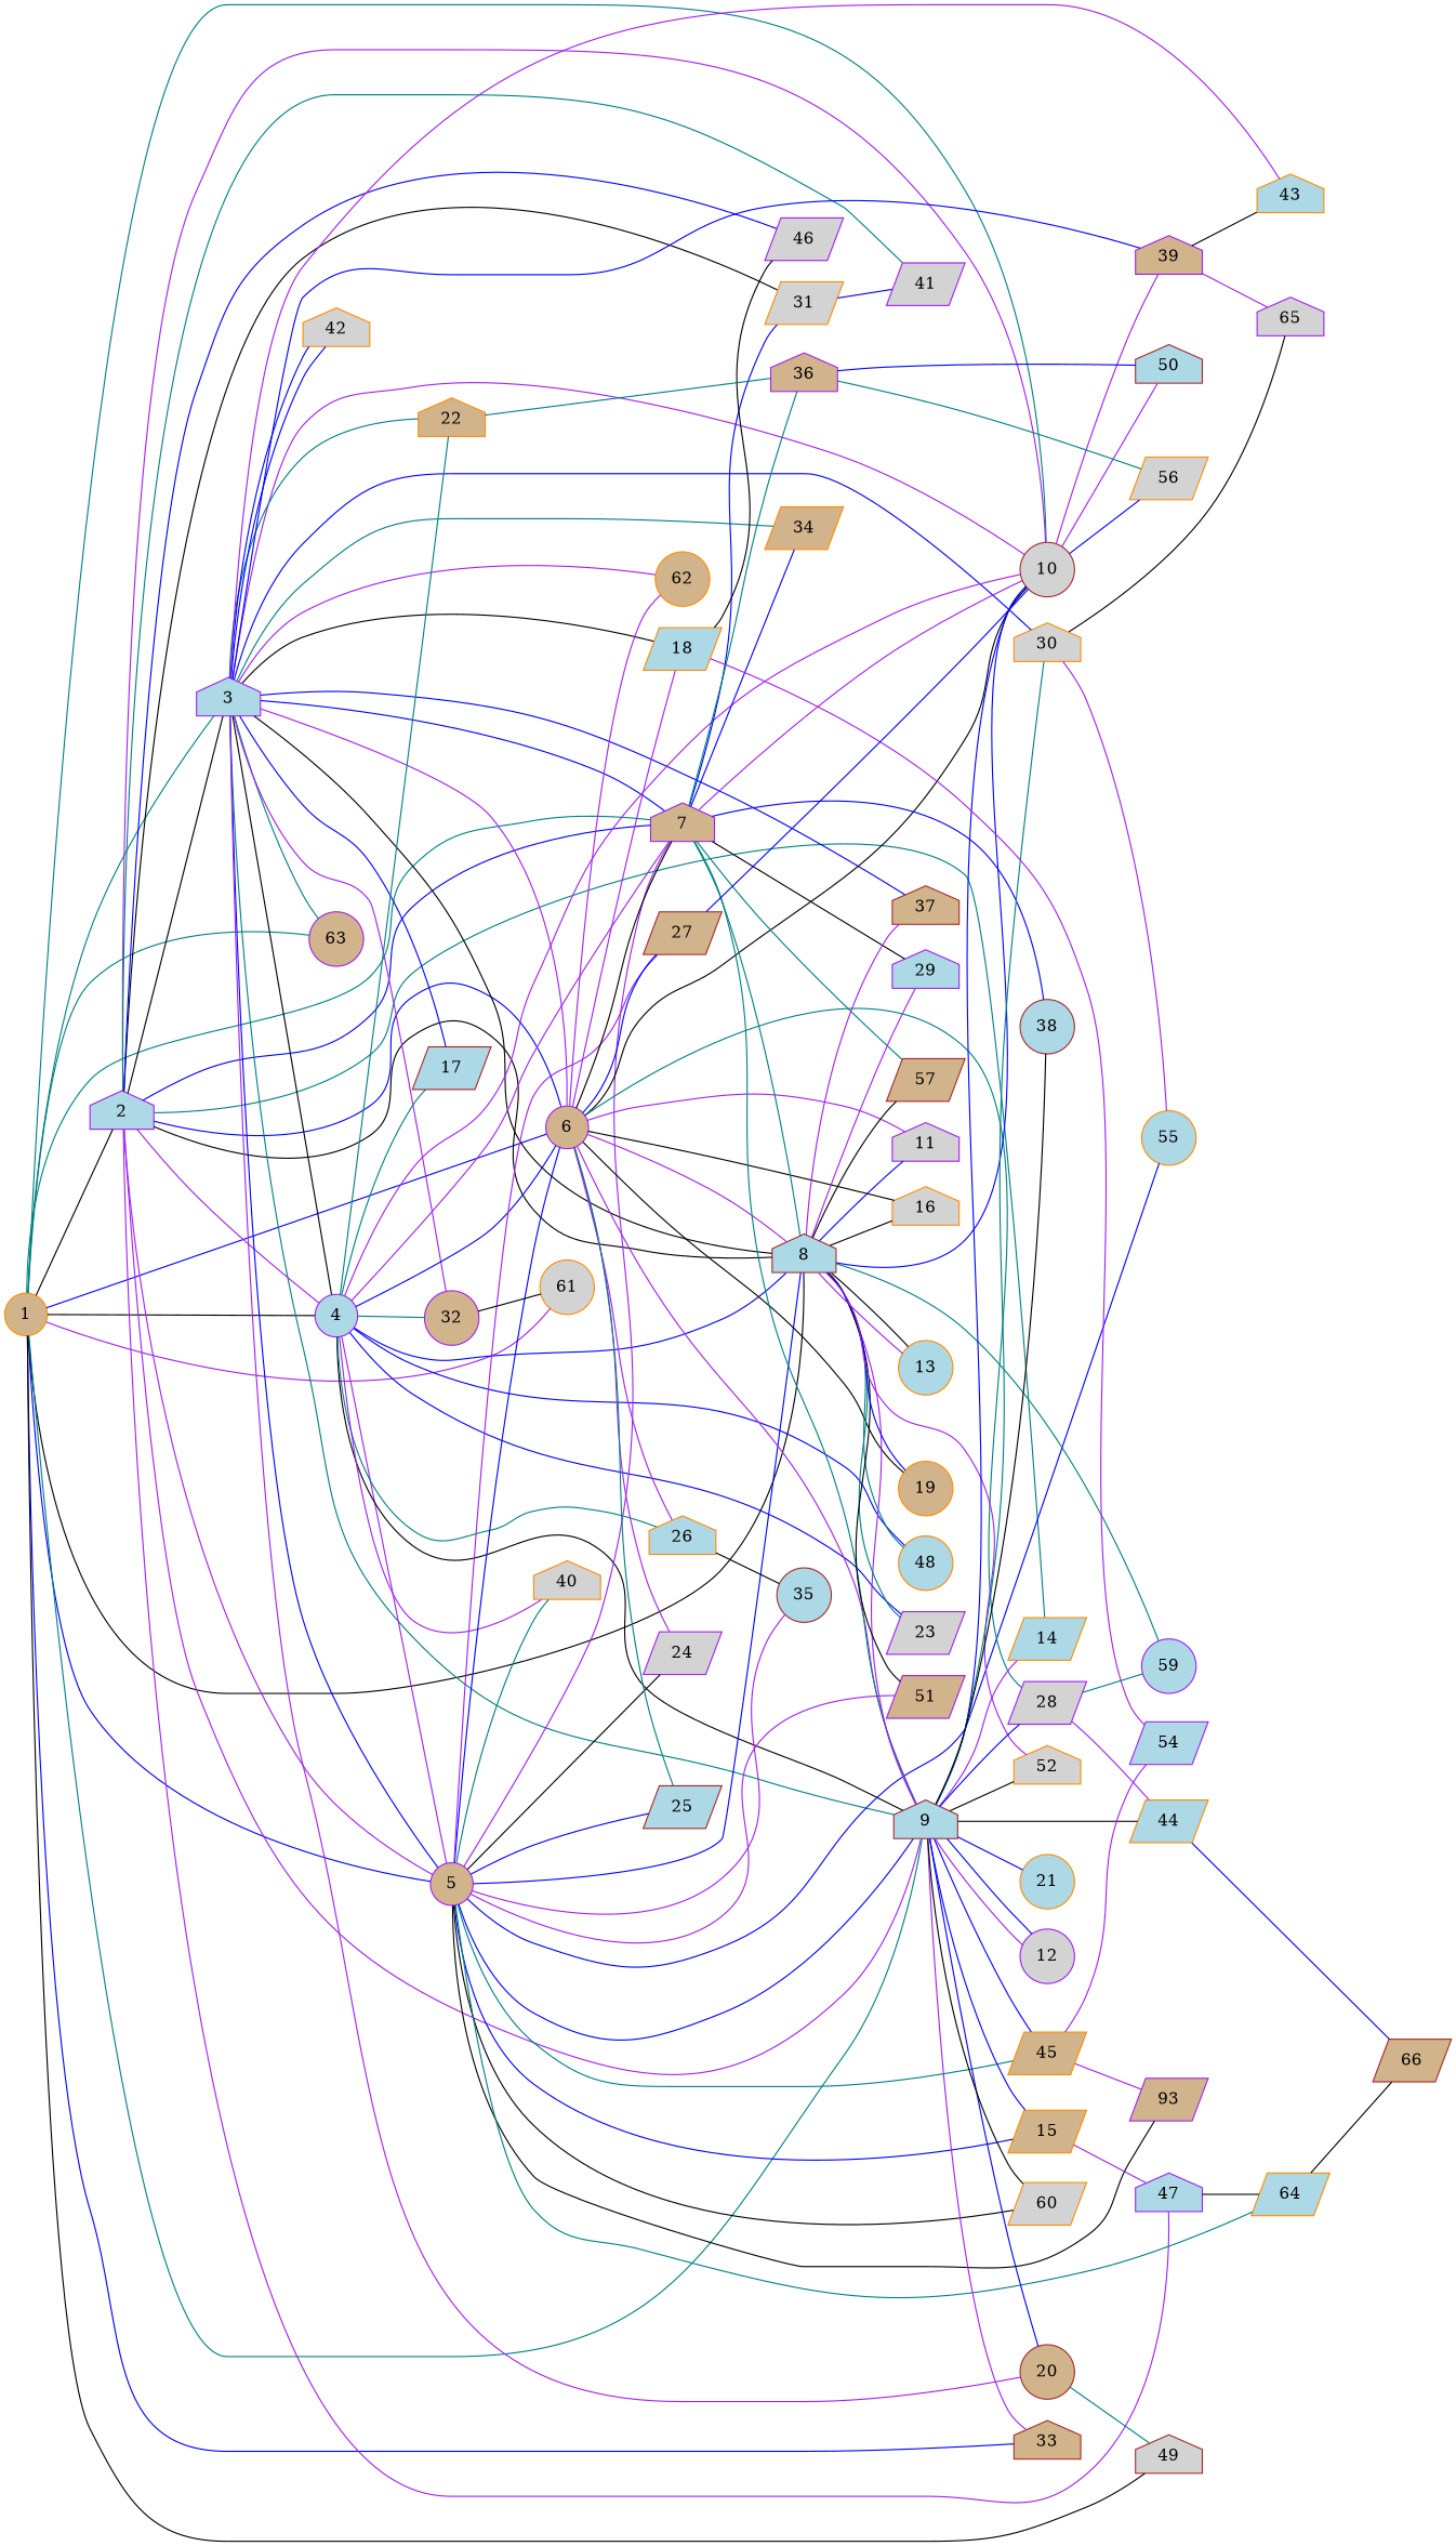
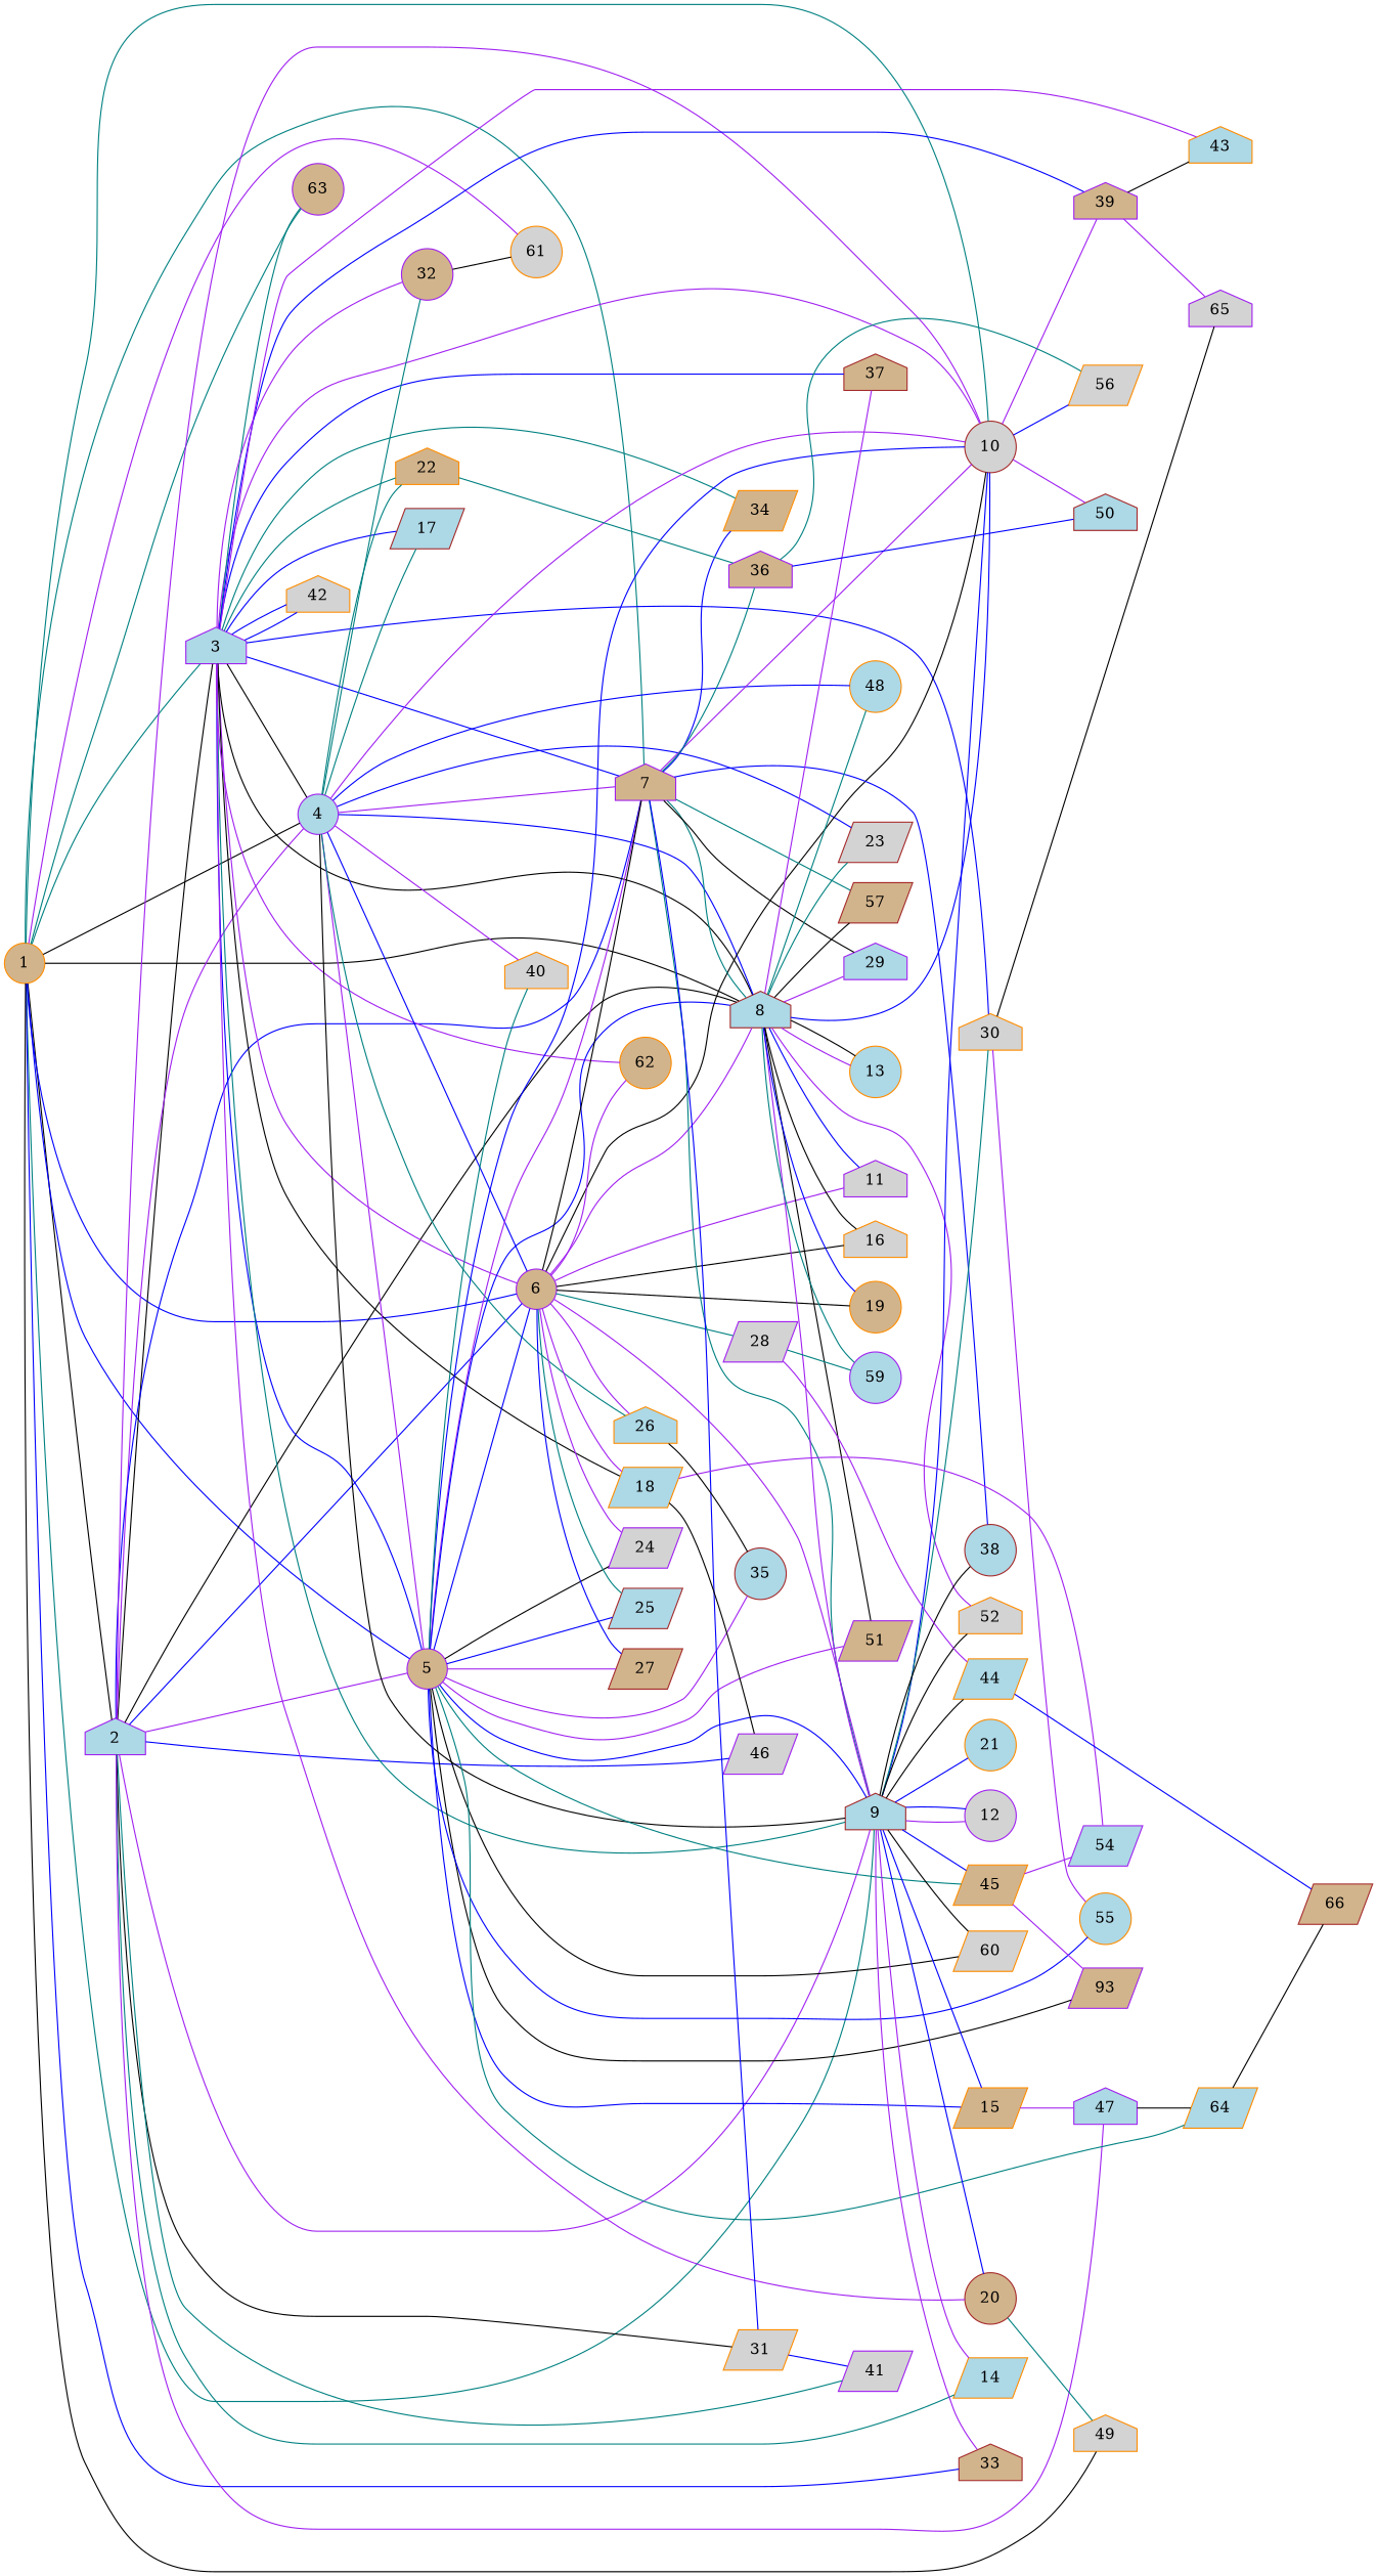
  graph {
    rankdir=LR
    node [color=darkorange fillcolor=lightblue shape=house style=filled]
    edge [color=purple]
    1 [fillcolor=tan shape=circle]
    2 [color=purple]
    3 [color=purple]
    4 [color=purple shape=circle]
    5 [color=purple fillcolor=tan shape=circle]
    6 [color=purple fillcolor=tan shape=circle]
    7 [color=purple fillcolor=tan]
    8 [color=brown]
    9 [color=brown]
    10 [color=brown fillcolor=lightgrey shape=circle]
    33 [color=brown fillcolor=tan]
-   49 [color=brown fillcolor=lightgrey]
+   49 [fillcolor=lightgrey]
    61 [fillcolor=lightgrey shape=circle]
    63 [color=purple fillcolor=tan shape=circle]
    14 [shape=parallelogram]
    31 [fillcolor=lightgrey shape=parallelogram]
    41 [color=purple fillcolor=lightgrey shape=parallelogram]
    46 [color=purple fillcolor=lightgrey shape=parallelogram]
    47 [color=purple]
    17 [color=brown shape=parallelogram]
    18 [shape=parallelogram]
    20 [color=brown fillcolor=tan shape=circle]
    22 [fillcolor=tan]
    30 [fillcolor=lightgrey]
    32 [color=purple fillcolor=tan shape=circle]
    34 [fillcolor=tan shape=parallelogram]
    37 [color=brown fillcolor=tan]
    39 [color=purple fillcolor=tan]
    42 [fillcolor=lightgrey]
    43
    62 [fillcolor=tan shape=circle]
-   23 [color=purple fillcolor=lightgrey shape=parallelogram]
+   23 [color=brown fillcolor=lightgrey shape=parallelogram]
    26
    40 [fillcolor=lightgrey]
    48 [shape=circle]
    15 [fillcolor=tan shape=parallelogram]
    24 [color=purple fillcolor=lightgrey shape=parallelogram]
    25 [color=brown shape=parallelogram]
    27 [color=brown fillcolor=tan shape=parallelogram]
    35 [color=brown shape=circle]
    45 [fillcolor=tan shape=parallelogram]
    51 [color=purple fillcolor=tan shape=parallelogram]
    n43 [color=purple fillcolor=tan label=93 shape=parallelogram]
    55 [shape=circle]
    60 [fillcolor=lightgrey shape=parallelogram]
    64 [shape=parallelogram]
    11 [color=purple fillcolor=lightgrey]
    16 [fillcolor=lightgrey]
    19 [fillcolor=tan shape=circle]
    28 [color=purple fillcolor=lightgrey shape=parallelogram]
    29 [color=purple]
    36 [color=purple fillcolor=tan]
    38 [color=brown shape=circle]
    57 [color=brown fillcolor=tan shape=parallelogram]
    13 [shape=circle]
    52 [fillcolor=lightgrey]
    59 [color=purple shape=circle]
    21 [shape=circle]
    12 [color=purple fillcolor=lightgrey shape=circle]
    44 [shape=parallelogram]
    50 [color=brown]
    56 [fillcolor=lightgrey shape=parallelogram]
    54 [color=purple shape=parallelogram]
    65 [color=purple fillcolor=lightgrey]
    66 [color=brown fillcolor=tan shape=parallelogram]
    1 -- 2 [color=black]
    1 -- 3 [color=teal]
    1 -- 4 [color=black]
    1 -- 5 [color=blue]
    1 -- 6 [color=blue]
    1 -- 7 [color=teal]
    1 -- 8 [color=black]
    1 -- 9 [color=teal]
    1 -- 10 [color=teal]
    1 -- 33 [color=blue]
    1 -- 49 [color=black]
    1 -- 61
    1 -- 63 [color=teal]
    2 -- 3 [color=black]
    2 -- 4
    2 -- 5
    2 -- 6 [color=blue]
    2 -- 7 [color=blue]
    2 -- 8 [color=black]
    2 -- 9
    2 -- 10
    2 -- 14 [color=teal]
    2 -- 31 [color=black]
    2 -- 41 [color=teal]
    2 -- 46 [color=blue]
    2 -- 47
    3 -- 4 [color=black]
    3 -- 5 [color=blue]
    3 -- 6
    3 -- 7 [color=blue]
    3 -- 8 [color=black]
    3 -- 9 [color=teal]
    3 -- 10
    3 -- 63 [color=teal]
    3 -- 17 [color=blue]
    3 -- 18 [color=black]
    3 -- 20
    3 -- 22 [color=teal]
    3 -- 30 [color=blue]
    3 -- 32
    3 -- 34 [color=teal]
    3 -- 37 [color=blue]
    3 -- 39 [color=blue]
    3 -- 42 [color=blue]
    3 -- 42 [color=blue]
    3 -- 43
    3 -- 62
    4 -- 5
    4 -- 6 [color=blue]
    4 -- 7
    4 -- 8 [color=blue]
    4 -- 9 [color=black]
    4 -- 10
    4 -- 17 [color=teal]
    4 -- 22 [color=teal]
    4 -- 32 [color=teal]
    4 -- 23 [color=blue]
    4 -- 26 [color=teal]
    4 -- 40
    4 -- 48 [color=blue]
    5 -- 6 [color=blue]
    5 -- 7
    5 -- 8 [color=blue]
    5 -- 9 [color=blue]
-   27 -- 10 [color=blue]
+   5 -- 10 [color=blue]
    5 -- 40 [color=teal]
    5 -- 15 [color=blue]
    5 -- 24 [color=black]
    5 -- 25 [color=blue]
    5 -- 27
    5 -- 35
    5 -- 45 [color=teal]
    5 -- 51
    5 -- n43 [color=black]
    5 -- 55 [color=blue]
    5 -- 60 [color=black]
    5 -- 64 [color=teal]
    6 -- 7 [color=black]
    6 -- 8
    6 -- 9
    6 -- 10 [color=black]
    6 -- 18
    6 -- 62
    6 -- 26
    6 -- 24
    6 -- 25 [color=teal]
    6 -- 27 [color=blue]
    6 -- 11
    6 -- 16 [color=black]
    6 -- 19 [color=black]
    6 -- 28 [color=teal]
    7 -- 8 [color=teal]
    7 -- 9 [color=teal]
    7 -- 10
    7 -- 31 [color=blue]
    7 -- 34 [color=blue]
    7 -- 29 [color=black]
    7 -- 36 [color=teal]
    7 -- 38 [color=blue]
    7 -- 57 [color=teal]
    8 -- 9
    8 -- 10 [color=blue]
    8 -- 37
    8 -- 23 [color=teal]
    8 -- 48 [color=teal]
    8 -- 51 [color=black]
    8 -- 11 [color=blue]
    8 -- 16 [color=black]
    8 -- 19 [color=blue]
    8 -- 29
    8 -- 57 [color=black]
    8 -- 13
    8 -- 13 [color=black]
    8 -- 52
    8 -- 59 [color=teal]
    9 -- 10 [color=blue]
    9 -- 33
    9 -- 14
    9 -- 20 [color=blue]
    9 -- 30 [color=teal]
    9 -- 15 [color=blue]
    9 -- 45 [color=blue]
    9 -- 60 [color=black]
-   9 -- 28 [color=blue]
    9 -- 38 [color=black]
    9 -- 52 [color=black]
    9 -- 21 [color=blue]
    9 -- 12
    9 -- 12 [color=blue]
    9 -- 44 [color=black]
    10 -- 39
    10 -- 50
    10 -- 56 [color=blue]
    31 -- 41 [color=blue]
    47 -- 64 [color=black]
    18 -- 46 [color=black]
    18 -- 54
    20 -- 49 [color=teal]
    22 -- 36 [color=teal]
    30 -- 55
    30 -- 65 [color=black]
    32 -- 61 [color=black]
    39 -- 43 [color=black]
    39 -- 65
    26 -- 35 [color=black]
    15 -- 47
    45 -- n43
    45 -- 54
    64 -- 66 [color=black]
    28 -- 59 [color=teal]
    28 -- 44
    36 -- 50 [color=blue]
    36 -- 56 [color=teal]
    44 -- 66 [color=blue]
  }
